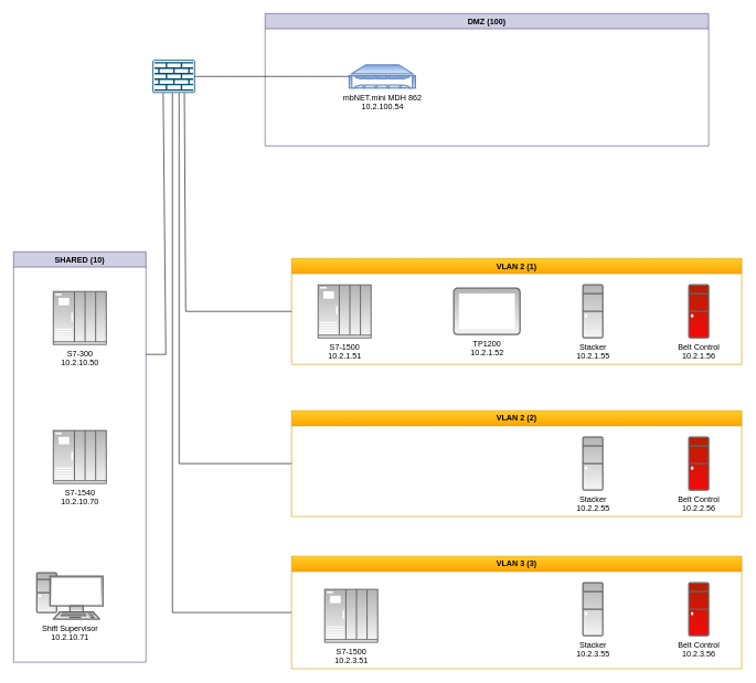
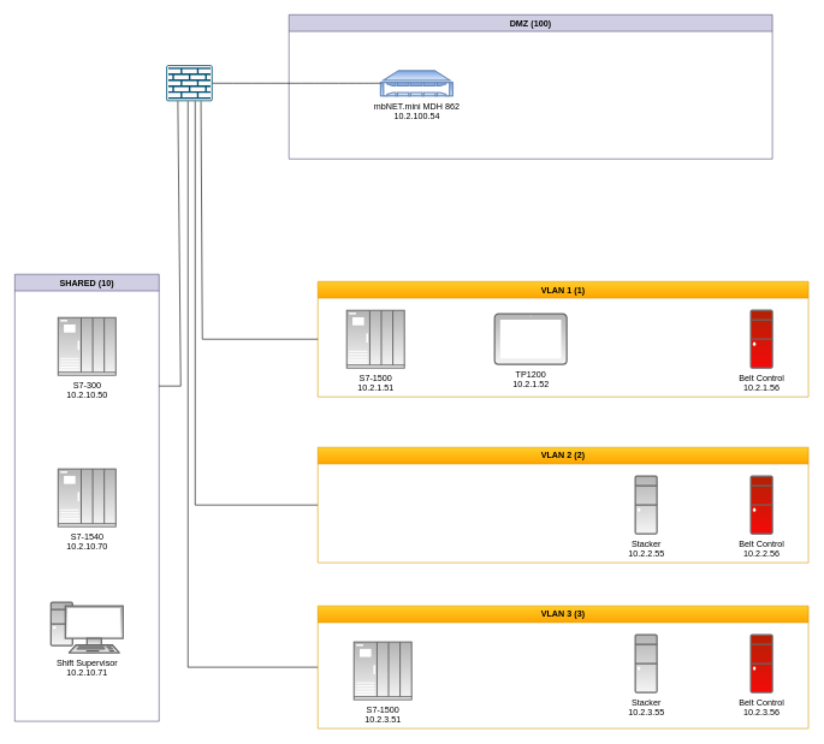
  <mxCell id="0" />
  <mxCell id="1" parent="0" />
  <mxCell id="2" value="S7-1500&lt;br&gt;10.2.1.51" style="verticalAlign=top;verticalLabelPosition=bottom;labelPosition=center;align=center;html=1;outlineConnect=0;fillColor=#f5f5f5;strokeColor=#666666;gradientDirection=north;strokeWidth=2;shape=mxgraph.networks.ups_enterprise;gradientColor=#b3b3b3;shadow=0;" parent="1" vertex="1"><mxGeometry x="480" y="430" width="80" height="80" as="geometry" /></mxCell>
  <mxCell id="3" value="TP1200&lt;br&gt;10.2.1.52" style="verticalAlign=top;verticalLabelPosition=bottom;labelPosition=center;align=center;html=1;outlineConnect=0;fillColor=#f5f5f5;strokeColor=#666666;gradientDirection=north;strokeWidth=2;shape=mxgraph.networks.tablet;gradientColor=#b3b3b3;rounded=1;" parent="1" vertex="1"><mxGeometry x="685" y="435" width="100" height="70" as="geometry" /></mxCell>
- <mxCell id="4" value="Stacker&lt;br&gt;10.2.1.55" style="verticalAlign=top;verticalLabelPosition=bottom;labelPosition=center;align=center;html=1;outlineConnect=0;fillColor=#f5f5f5;strokeColor=#666666;gradientColor=#b3b3b3;gradientDirection=north;strokeWidth=2;shape=mxgraph.networks.desktop_pc;shadow=0;fontFamily=Helvetica;fontSize=12;rounded=1;" parent="1" vertex="1"><mxGeometry x="880" y="430" width="30" height="80" as="geometry" /></mxCell>
  <mxCell id="5" value="Belt Control&lt;br&gt;10.2.1.56" style="verticalAlign=top;verticalLabelPosition=bottom;labelPosition=center;align=center;html=1;outlineConnect=0;fillColor=#F50A0A;strokeColor=#666666;gradientColor=#B32104;gradientDirection=north;strokeWidth=2;shape=mxgraph.networks.desktop_pc;shadow=0;fontFamily=Helvetica;fontSize=12;rounded=1;" parent="1" vertex="1"><mxGeometry x="1040" y="430" width="30" height="80" as="geometry" /></mxCell>
  <mxCell id="6" value="Stacker&lt;br&gt;10.2.2.55" style="verticalAlign=top;verticalLabelPosition=bottom;labelPosition=center;align=center;html=1;outlineConnect=0;fillColor=#f5f5f5;strokeColor=#666666;gradientColor=#b3b3b3;gradientDirection=north;strokeWidth=2;shape=mxgraph.networks.desktop_pc;shadow=0;fontFamily=Helvetica;fontSize=12;rounded=1;" parent="1" vertex="1"><mxGeometry x="880" y="660" width="30" height="80" as="geometry" /></mxCell>
  <mxCell id="7" value="Belt Control&lt;br&gt;10.2.2.56" style="verticalAlign=top;verticalLabelPosition=bottom;labelPosition=center;align=center;html=1;outlineConnect=0;fillColor=#F50A0A;strokeColor=#666666;gradientColor=#B32104;gradientDirection=north;strokeWidth=2;shape=mxgraph.networks.desktop_pc;shadow=0;fontFamily=Helvetica;fontSize=12;rounded=1;" parent="1" vertex="1"><mxGeometry x="1040" y="660" width="30" height="80" as="geometry" /></mxCell>
  <mxCell id="8" value="S7-1500&lt;br&gt;10.2.3.51" style="verticalAlign=top;verticalLabelPosition=bottom;labelPosition=center;align=center;html=1;outlineConnect=0;fillColor=#f5f5f5;strokeColor=#666666;gradientDirection=north;strokeWidth=2;shape=mxgraph.networks.ups_enterprise;gradientColor=#b3b3b3;shadow=0;" parent="1" vertex="1"><mxGeometry x="490" y="890" width="80" height="80" as="geometry" /></mxCell>
  <mxCell id="9" value="Stacker&lt;br&gt;10.2.3.55" style="verticalAlign=top;verticalLabelPosition=bottom;labelPosition=center;align=center;html=1;outlineConnect=0;fillColor=#f5f5f5;strokeColor=#666666;gradientColor=#b3b3b3;gradientDirection=north;strokeWidth=2;shape=mxgraph.networks.desktop_pc;shadow=0;fontFamily=Helvetica;fontSize=12;rounded=1;" parent="1" vertex="1"><mxGeometry x="880" y="880" width="30" height="80" as="geometry" /></mxCell>
  <mxCell id="10" value="Belt Control&lt;br&gt;10.2.3.56" style="verticalAlign=top;verticalLabelPosition=bottom;labelPosition=center;align=center;html=1;outlineConnect=0;fillColor=#F50A0A;strokeColor=#666666;gradientColor=#B32104;gradientDirection=north;strokeWidth=2;shape=mxgraph.networks.desktop_pc;shadow=0;fontFamily=Helvetica;fontSize=12;rounded=1;" parent="1" vertex="1"><mxGeometry x="1040" y="880" width="30" height="80" as="geometry" /></mxCell>
  <mxCell id="11" value="S7-300&lt;br&gt;10.2.10.50" style="verticalAlign=top;verticalLabelPosition=bottom;labelPosition=center;align=center;html=1;outlineConnect=0;fillColor=#f5f5f5;strokeColor=#666666;gradientDirection=north;strokeWidth=2;shape=mxgraph.networks.ups_enterprise;gradientColor=#b3b3b3;shadow=0;" parent="1" vertex="1"><mxGeometry x="80" y="440" width="80" height="80" as="geometry" /></mxCell>
  <mxCell id="12" value="S7-1540&lt;br&gt;10.2.10.70" style="verticalAlign=top;verticalLabelPosition=bottom;labelPosition=center;align=center;html=1;outlineConnect=0;fillColor=#f5f5f5;strokeColor=#666666;gradientDirection=north;strokeWidth=2;shape=mxgraph.networks.ups_enterprise;gradientColor=#b3b3b3;shadow=0;" parent="1" vertex="1"><mxGeometry x="80" y="650" width="80" height="80" as="geometry" /></mxCell>
- <mxCell id="13" value="Shift Supervisor&lt;br&gt;10.2.10.71" style="verticalAlign=top;verticalLabelPosition=bottom;labelPosition=center;align=center;html=1;outlineConnect=0;fillColor=#f5f5f5;strokeColor=#666666;gradientColor=#b3b3b3;gradientDirection=north;strokeWidth=2;shape=mxgraph.networks.pc;shadow=0;fontFamily=Helvetica;fontSize=12;rounded=1;" parent="1" vertex="1"><mxGeometry x="55" y="865" width="100" height="70" as="geometry" /></mxCell>
+ <mxCell id="13" value="Shift Supervisor&lt;br&gt;10.2.10.71" style="verticalAlign=top;verticalLabelPosition=bottom;labelPosition=center;align=center;html=1;outlineConnect=0;fillColor=#f5f5f5;strokeColor=#666666;gradientColor=#b3b3b3;gradientDirection=north;strokeWidth=2;shape=mxgraph.networks.pc;shadow=0;fontFamily=Helvetica;fontSize=12;rounded=1;" parent="1" vertex="1"><mxGeometry x="70" y="835" width="100" height="70" as="geometry" /></mxCell>
  <mxCell id="14" value="" style="sketch=0;points=[[0.015,0.015,0],[0.985,0.015,0],[0.985,0.985,0],[0.015,0.985,0],[0.25,0,0],[0.5,0,0],[0.75,0,0],[1,0.25,0],[1,0.5,0],[1,0.75,0],[0.75,1,0],[0.5,1,0],[0.25,1,0],[0,0.75,0],[0,0.5,0],[0,0.25,0]];verticalLabelPosition=bottom;html=1;verticalAlign=top;aspect=fixed;align=center;pointerEvents=1;shape=mxgraph.cisco19.rect;prIcon=firewall;fillColor=#FAFAFA;strokeColor=#005073;" vertex="1" parent="1"><mxGeometry x="230" y="90" width="64" height="50" as="geometry" /></mxCell>
  <mxCell id="15" value="DMZ (100)" style="swimlane;whiteSpace=wrap;html=1;fillColor=#d0cee2;strokeColor=#56517e;" vertex="1" parent="1"><mxGeometry x="400" y="20" width="670" height="200" as="geometry" /></mxCell>
  <mxCell id="16" value="mbNET.mini MDH 862&lt;br&gt;10.2.100.54" style="verticalAlign=top;verticalLabelPosition=bottom;labelPosition=center;align=center;html=1;outlineConnect=0;fillColor=#dae8fc;strokeColor=#6c8ebf;gradientColor=#7ea6e0;gradientDirection=north;strokeWidth=2;shape=mxgraph.networks.nas_filer;shadow=0;fontFamily=Helvetica;fontSize=12;rotation=0;rounded=1;" parent="15" vertex="1"><mxGeometry x="127" y="77.5" width="100" height="35" as="geometry" /></mxCell>
  <mxCell id="17" style="edgeStyle=none;curved=1;rounded=0;orthogonalLoop=1;jettySize=auto;html=1;exitX=0;exitY=0.5;exitDx=0;exitDy=0;exitPerimeter=0;entryX=1;entryY=0.5;entryDx=0;entryDy=0;entryPerimeter=0;fontSize=12;startSize=8;endSize=8;endArrow=none;endFill=0;" edge="1" parent="1" source="16" target="14"><mxGeometry relative="1" as="geometry" /></mxCell>
- <mxCell id="18" value="VLAN 2 (1)" style="swimlane;whiteSpace=wrap;html=1;fillColor=#ffcd28;gradientColor=#ffa500;strokeColor=#d79b00;" vertex="1" parent="1"><mxGeometry x="440" y="390" width="680" height="160" as="geometry" /></mxCell>
+ <mxCell id="18" value="VLAN 1 (1)" style="swimlane;whiteSpace=wrap;html=1;fillColor=#ffcd28;gradientColor=#ffa500;strokeColor=#d79b00;" vertex="1" parent="1"><mxGeometry x="440" y="390" width="680" height="160" as="geometry" /></mxCell>
  <mxCell id="19" style="edgeStyle=none;curved=0;rounded=0;orthogonalLoop=1;jettySize=auto;html=1;exitX=0;exitY=0.5;exitDx=0;exitDy=0;fontSize=12;startSize=8;endSize=8;endArrow=none;endFill=0;" edge="1" parent="1" source="20"><mxGeometry relative="1" as="geometry"><mxPoint x="270" y="140" as="targetPoint" /><Array as="points"><mxPoint x="270" y="700" /></Array></mxGeometry></mxCell>
  <mxCell id="20" value="VLAN 2 (2)" style="swimlane;whiteSpace=wrap;html=1;fillColor=#ffcd28;gradientColor=#ffa500;strokeColor=#d79b00;" vertex="1" parent="1"><mxGeometry x="440" y="620" width="680" height="160" as="geometry" /></mxCell>
  <mxCell id="21" style="edgeStyle=none;curved=0;rounded=0;orthogonalLoop=1;jettySize=auto;html=1;exitX=0;exitY=0.5;exitDx=0;exitDy=0;fontSize=12;startSize=8;endSize=8;endArrow=none;endFill=0;" edge="1" parent="1" source="22"><mxGeometry relative="1" as="geometry"><mxPoint x="260" y="140" as="targetPoint" /><Array as="points"><mxPoint x="260" y="925" /></Array></mxGeometry></mxCell>
  <mxCell id="22" value="VLAN 3 (3)" style="swimlane;whiteSpace=wrap;html=1;fillColor=#ffcd28;gradientColor=#ffa500;strokeColor=#d79b00;" vertex="1" parent="1"><mxGeometry x="440" y="840" width="680" height="170" as="geometry" /></mxCell>
  <mxCell id="23" value="SHARED (10)" style="swimlane;whiteSpace=wrap;html=1;fillColor=#d0cee2;strokeColor=#56517e;" vertex="1" parent="1"><mxGeometry x="20" y="380" width="200" height="620" as="geometry" /></mxCell>
  <mxCell id="24" style="edgeStyle=none;curved=0;rounded=0;orthogonalLoop=1;jettySize=auto;html=1;exitX=1;exitY=0.25;exitDx=0;exitDy=0;entryX=0.25;entryY=1;entryDx=0;entryDy=0;entryPerimeter=0;fontSize=12;startSize=8;endSize=8;endArrow=none;endFill=0;" edge="1" parent="1" source="23" target="14"><mxGeometry relative="1" as="geometry"><Array as="points"><mxPoint x="250" y="535" /></Array></mxGeometry></mxCell>
  <mxCell id="25" style="edgeStyle=none;curved=0;rounded=0;orthogonalLoop=1;jettySize=auto;html=1;exitX=0;exitY=0.5;exitDx=0;exitDy=0;fontSize=12;startSize=8;endSize=8;entryX=0.75;entryY=1;entryDx=0;entryDy=0;entryPerimeter=0;endArrow=none;endFill=0;" edge="1" parent="1" source="18" target="14"><mxGeometry relative="1" as="geometry"><mxPoint x="280" y="150" as="targetPoint" /><Array as="points"><mxPoint x="280" y="470" /></Array></mxGeometry></mxCell>
